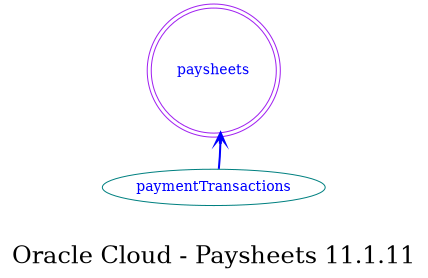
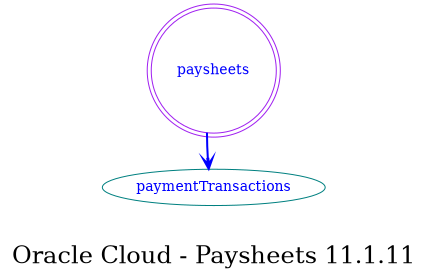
  digraph {
    fontsize=24
    label="Oracle Cloud - Paysheets 11.1.11"
    splines=true
    node [fontcolor=blue]
    paysheets [color=purple shape=doublecircle]
    paymentTransactions [color=teal shape=ellipse]
-   paymentTransactions -> paysheets [arrowhead=vee arrowtail=none color=blue fontcolor=blue style=bold]
+   paysheets -> paymentTransactions [arrowhead=vee arrowtail=none color=blue fontcolor=blue style=bold]
  }
